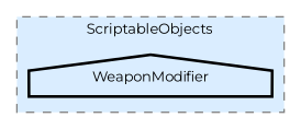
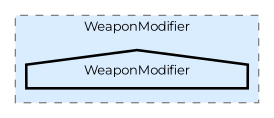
  digraph {
    compound=true
    fontname=Montserrat
    n1 [color=black fillcolor="#daedff" fontname=Montserrat fontsize=10 height=0.2 label=WeaponModifier shape=house style="filled,bold" width=0.4]
    subgraph cluster_1 {
      bgcolor="#daedff"
      fontsize=10
-     label=ScriptableObjects
+     label=WeaponModifier
      pencolor=grey50
      style="filled,dashed"
      n1
    }
  }
